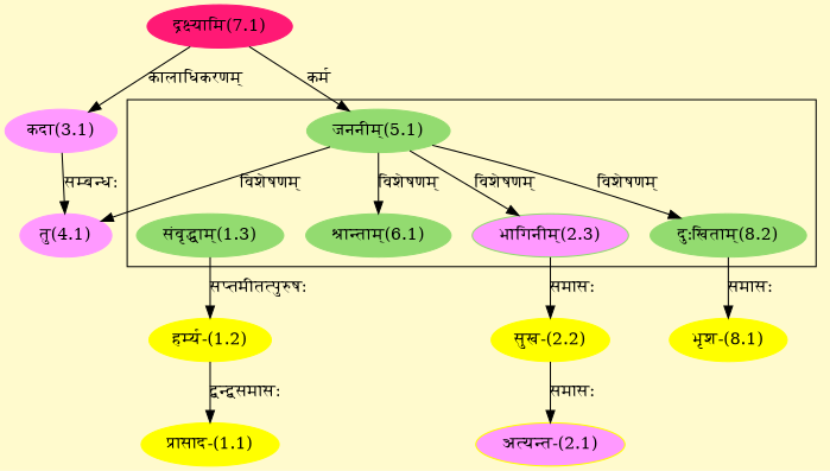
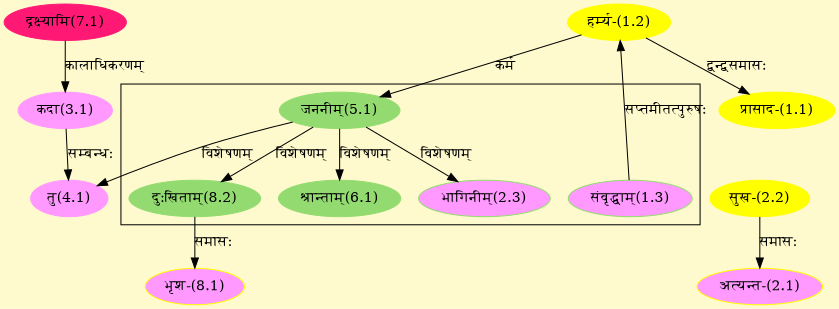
  digraph {
    bgcolor=lemonchiffon1
    compound=true
    rankdir=BT
    node [color="#93DB70" style=filled]
    edge [dir=back]
-   n1 [label="संवृद्धाम्(1.3)"]
+   n1 [label="संवृद्धाम्(1.3)" fillcolor="#FF99FF"]
    n2 [label="जननीम्(5.1)"]
    n3 [fillcolor="#FF99FF" label="भागिनीम्(2.3)"]
    n4 [label="श्रान्ताम्(6.1)"]
    n5 [label="दुःखिताम्(8.2)"]
    n6 [color="#FF1975" label="द्रक्ष्यामि(7.1)"]
    n7 [color="#FFFF00" label="प्रासाद-(1.1)"]
    n8 [color="#FFFF00" label="हर्म्य-(1.2)"]
    n9 [color="#FFFF00" fillcolor="#FF99FF" label="अत्यन्त-(2.1)"]
    n10 [color="#FFFF00" label="सुख-(2.2)"]
    n11 [color="#FF99FF" label="कदा(3.1)"]
    n12 [color="#FF99FF" label="तु(4.1)"]
-   n13 [color="#FFFF00" label="भृश-(8.1)"]
+   n13 [color="#FFFF00" label="भृश-(8.1)" fillcolor="#FF99FF"]
    subgraph cluster_1 {
      n1
      n2
      n3
      n4
      n5
    }
-   n2 -> n6 [label="कर्म"]
+   n2 -> n8 [label="कर्म"]
    n3 -> n2 [label="विशेषणम्"]
    n4 -> n2 [label="विशेषणम्"]
    n5 -> n2 [label="विशेषणम्"]
    n7 -> n8 [label="द्वन्द्वसमासः"]
    n8 -> n1 [label="सप्तमीतत्पुरुषः"]
    n9 -> n10 [label="समासः"]
-   n10 -> n3 [label="समासः"]
    n11 -> n6 [label="कालाधिकरणम्"]
    n12 -> n2 [label="विशेषणम्"]
    n12 -> n11 [label="सम्बन्धः"]
    n13 -> n5 [label="समासः"]
  }
